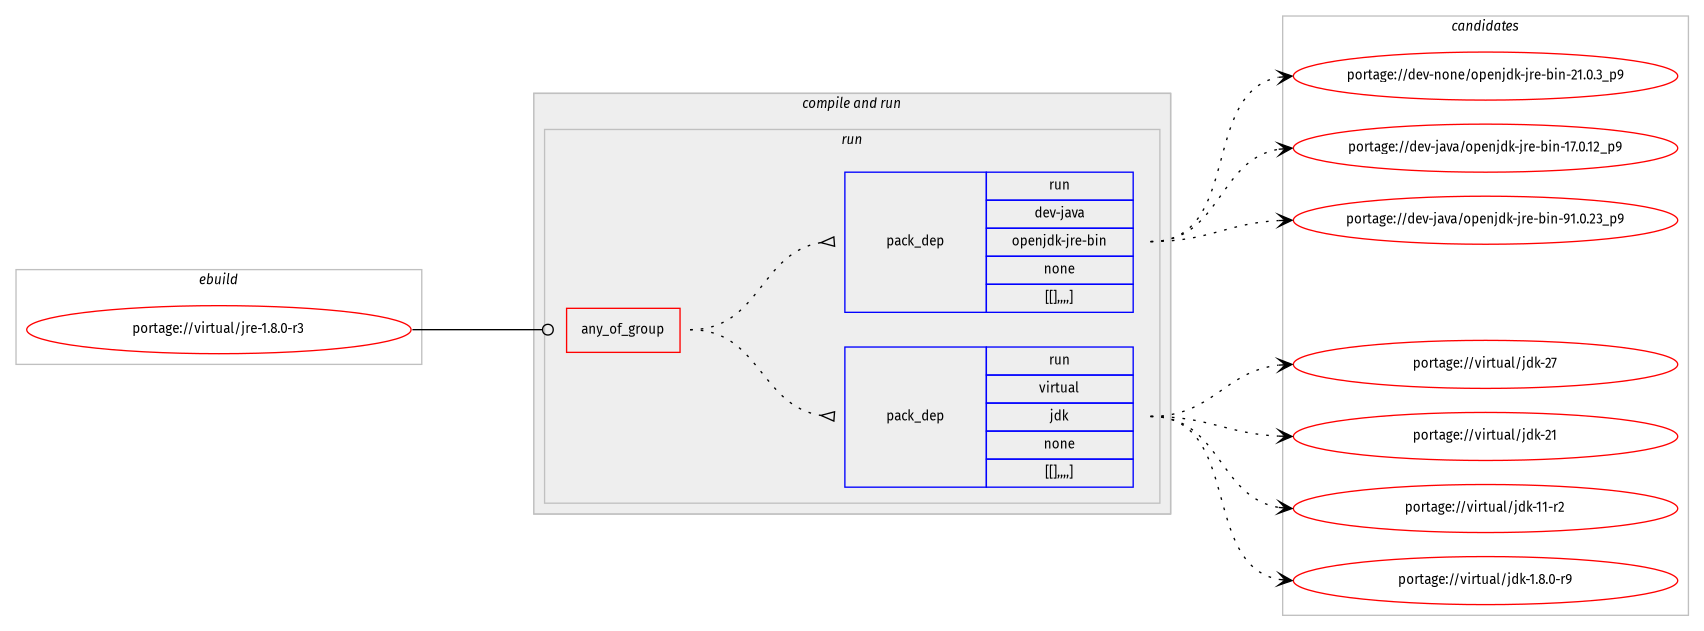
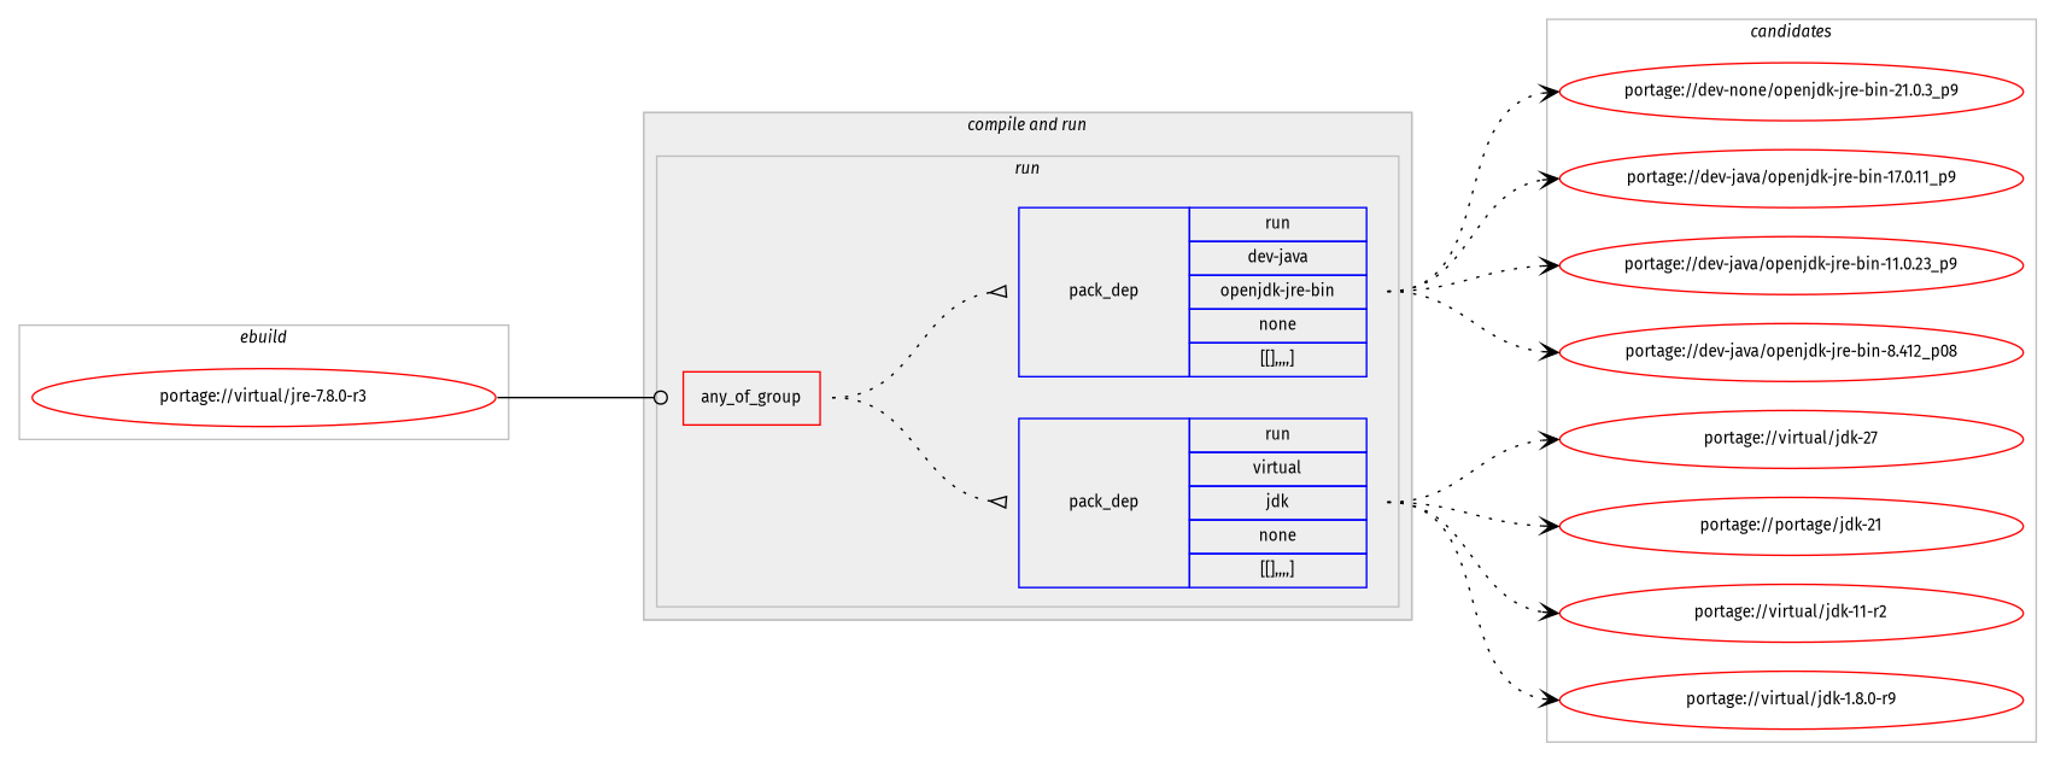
  digraph {
    compound=true
    concentrate=true
    fontname="Fira Sans"
    fontsize=10
    newrank=true
    rankdir=LR
    ranksep=1.5
    node [color=red fontname="Fira Sans" fontsize=10]
    edge [arrowhead=vee fontname="Fira Sans" headport=w style=dotted tailport=e weight=100]
-   n1 [label="portage://virtual/jre-1.8.0-r3" width=4]
+   n1 [label="portage://virtual/jre-7.8.0-r3" width=4]
    n2 [color=blue label=<<TABLE BORDER="0" CELLBORDER="1" CELLSPACING="0" CELLPADDING="4" WIDTH="220"><TR><TD ROWSPAN="6" CELLPADDING="30">pack_dep</TD></TR><TR><TD WIDTH="110">run</TD></TR><TR><TD>virtual</TD></TR><TR><TD>jdk</TD></TR><TR><TD>none</TD></TR><TR><TD>[[],,,,]</TD></TR></TABLE>> shape=none]
    n3 [color=blue label=<<TABLE BORDER="0" CELLBORDER="1" CELLSPACING="0" CELLPADDING="4" WIDTH="220"><TR><TD ROWSPAN="6" CELLPADDING="30">pack_dep</TD></TR><TR><TD WIDTH="110">run</TD></TR><TR><TD>dev-java</TD></TR><TR><TD>openjdk-jre-bin</TD></TR><TR><TD>none</TD></TR><TR><TD>[[],,,,]</TD></TR></TABLE>> shape=none]
    n4 [label=<<TABLE BORDER="0" CELLBORDER="1" CELLSPACING="0" CELLPADDING="4"><TR><TD CELLPADDING="10">any_of_group</TD></TR></TABLE>> shape=none]
    n5 [label="portage://virtual/jdk-27" width=4]
-   n6 [label="portage://virtual/jdk-21" width=4]
+   n6 [label="portage://portage/jdk-21" width=4]
    n7 [label="portage://virtual/jdk-11-r2" width=4]
    n8 [label="portage://virtual/jdk-1.8.0-r9" width=4]
    n9 [label="portage://dev-none/openjdk-jre-bin-21.0.3_p9" width=4]
-   n10 [label="portage://dev-java/openjdk-jre-bin-17.0.12_p9" width=4]
-   n11 [label="portage://dev-java/openjdk-jre-bin-91.0.23_p9" width=4]
+   n10 [label="portage://dev-java/openjdk-jre-bin-17.0.11_p9" width=4]
+   n11 [label="portage://dev-java/openjdk-jre-bin-11.0.23_p9" width=4]
+   n12 [label="portage://dev-java/openjdk-jre-bin-8.412_p08" width=4]
    subgraph cluster_1 {
      color=gray
      label=<<i>ebuild</i>>
      n1
    }
    subgraph cluster_2 {
      color=gray
      label=<<i>dependencies</i>>
      subgraph cluster_3 {
        color=gray
        fillcolor="#eeeeee"
        label=<<i>compile</i>>
        style=filled
      }
      subgraph cluster_4 {
        color=gray
        fillcolor="#eeeeee"
        label=<<i>compile and run</i>>
        style=filled
      }
      subgraph cluster_5 {
        color=gray
        fillcolor="#eeeeee"
        label=<<i>run</i>>
        style=filled
        subgraph sub_6 {
          color=gray
          fillcolor="#eeeeee"
          label=<<i>run</i>>
          style=filled
          n4
          subgraph sub_7 {
            color=gray
            fillcolor="#eeeeee"
            label=<<i>run</i>>
            style=filled
            n2
          }
          subgraph sub_8 {
            color=gray
            fillcolor="#eeeeee"
            label=<<i>run</i>>
            style=filled
            n3
          }
        }
      }
    }
    subgraph cluster_9 {
      color=gray
      label=<<i>candidates</i>>
      rank=same
      subgraph sub_10 {
        color=black
        label=<<i>candidates</i>>
        nodesep=1
        rank=same
        n5
        n6
        n7
        n8
      }
      subgraph sub_11 {
        color=black
        label=<<i>candidates</i>>
        nodesep=1
        rank=same
        n9
        n10
        n11
+       n12
      }
    }
    n1 -> n4 [arrowhead=odot style=solid weight=20]
    n2 -> n5
    n2 -> n6
    n2 -> n7
    n2 -> n8
    n3 -> n9
    n3 -> n10
    n3 -> n11
+   n3 -> n12
    n4 -> n2 [arrowhead=oinv weight=20]
    n4 -> n3 [arrowhead=oinv weight=20]
  }
